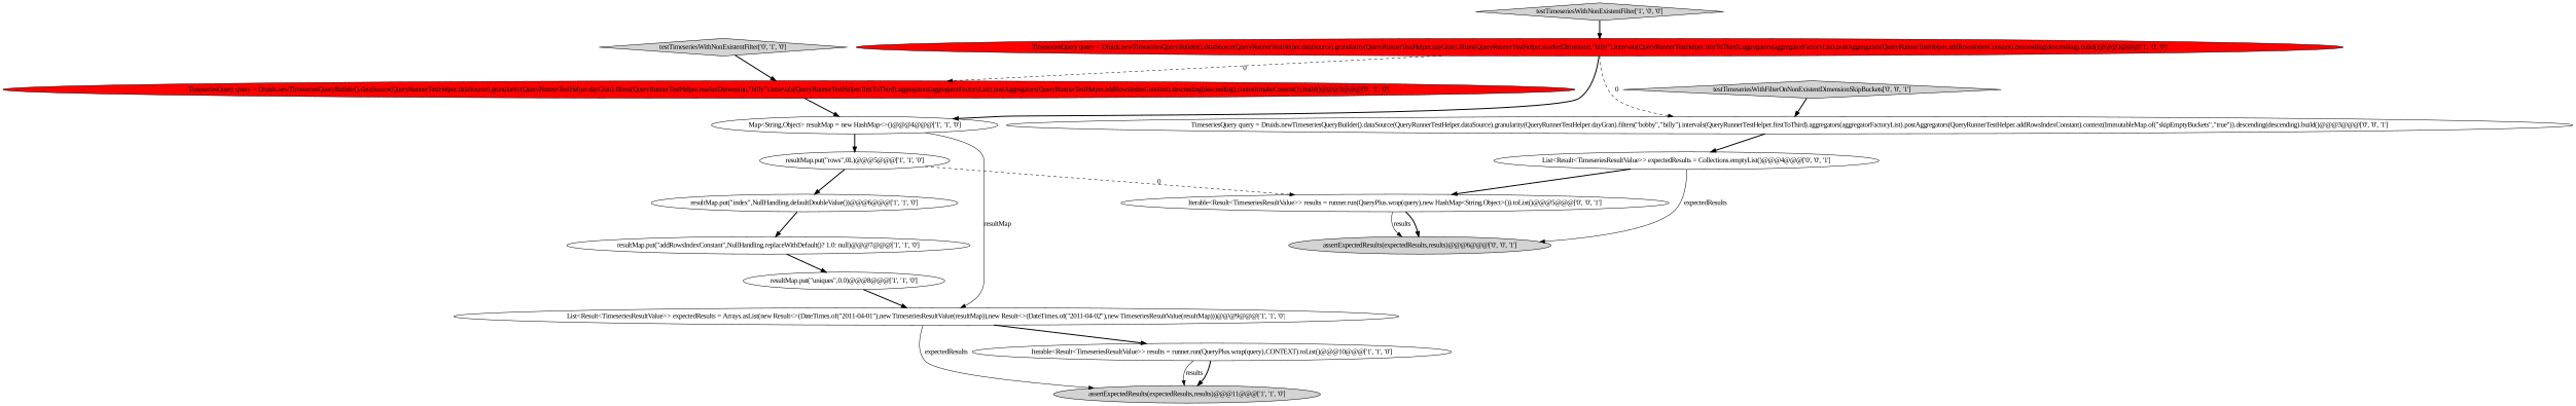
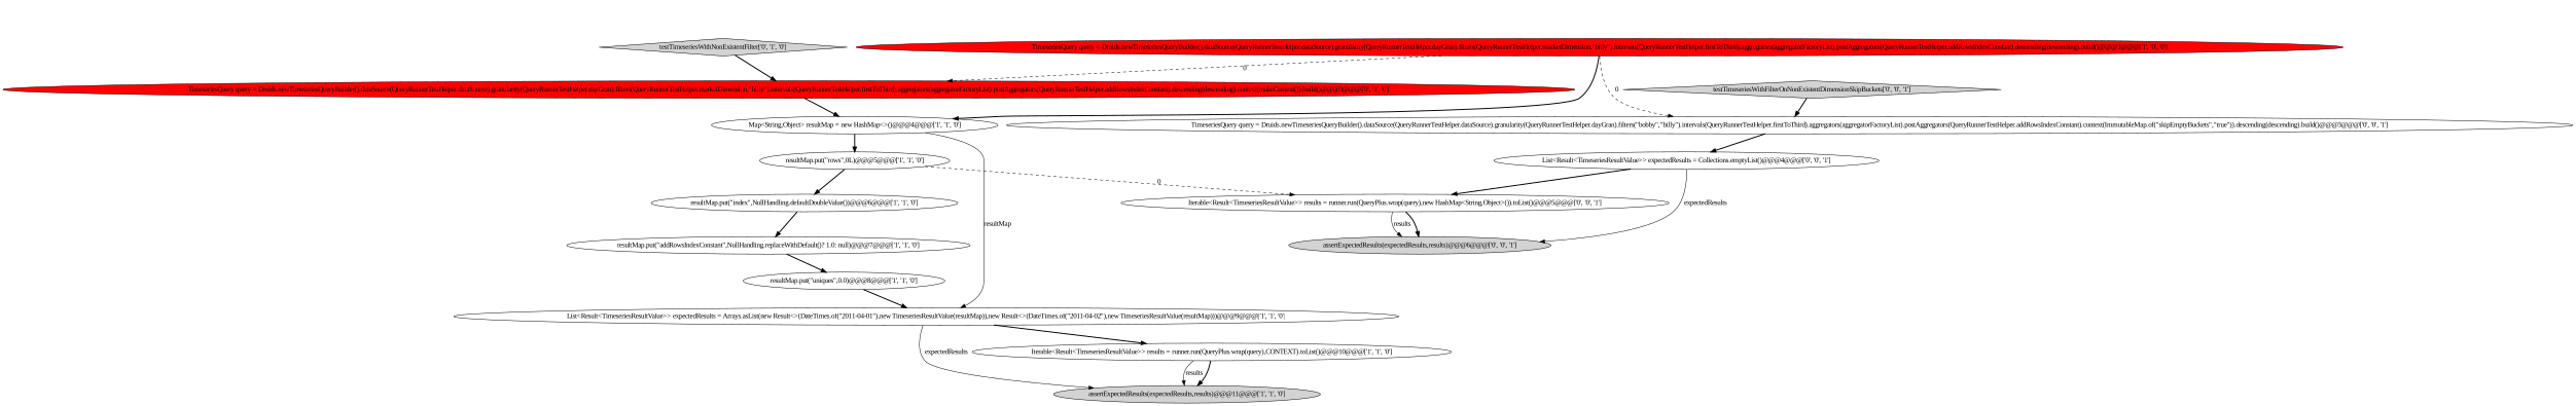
  digraph {
    fontname="Liberation Serif"
    node [fillcolor=white shape=ellipse style=filled fontname="Liberation Serif"]
    edge [style=bold fontname="Liberation Serif"]
    n1 [label="Iterable<Result<TimeseriesResultValue>> results = runner.run(QueryPlus.wrap(query),new HashMap<String,Object>()).toList()@@@5@@@['0', '0', '1']"]
    n2 [fillcolor=lightgray label="assertExpectedResults(expectedResults,results)@@@6@@@['0', '0', '1']"]
    n3 [label="resultMap.put(\"index\",NullHandling.defaultDoubleValue())@@@6@@@['1', '1', '0']"]
    n4 [label="resultMap.put(\"addRowsIndexConstant\",NullHandling.replaceWithDefault()? 1.0: null)@@@7@@@['1', '1', '0']"]
    n5 [fillcolor=lightgray label="assertExpectedResults(expectedResults,results)@@@11@@@['1', '1', '0']"]
    n6 [fillcolor=red label="TimeseriesQuery query = Druids.newTimeseriesQueryBuilder().dataSource(QueryRunnerTestHelper.dataSource).granularity(QueryRunnerTestHelper.dayGran).filters(QueryRunnerTestHelper.marketDimension,\"billy\").intervals(QueryRunnerTestHelper.firstToThird).aggregators(aggregatorFactoryList).postAggregators(QueryRunnerTestHelper.addRowsIndexConstant).descending(descending).context(makeContext()).build()@@@3@@@['0', '1', '0']"]
    n7 [label="Map<String,Object> resultMap = new HashMap<>()@@@4@@@['1', '1', '0']"]
    n8 [fillcolor=red label="TimeseriesQuery query = Druids.newTimeseriesQueryBuilder().dataSource(QueryRunnerTestHelper.dataSource).granularity(QueryRunnerTestHelper.dayGran).filters(QueryRunnerTestHelper.marketDimension,\"billy\").intervals(QueryRunnerTestHelper.firstToThird).aggregators(aggregatorFactoryList).postAggregators(QueryRunnerTestHelper.addRowsIndexConstant).descending(descending).build()@@@3@@@['1', '0', '0']"]
    n9 [label="TimeseriesQuery query = Druids.newTimeseriesQueryBuilder().dataSource(QueryRunnerTestHelper.dataSource).granularity(QueryRunnerTestHelper.dayGran).filters(\"bobby\",\"billy\").intervals(QueryRunnerTestHelper.firstToThird).aggregators(aggregatorFactoryList).postAggregators(QueryRunnerTestHelper.addRowsIndexConstant).context(ImmutableMap.of(\"skipEmptyBuckets\",\"true\")).descending(descending).build()@@@3@@@['0', '0', '1']"]
    n10 [label="resultMap.put(\"uniques\",0.0)@@@8@@@['1', '1', '0']"]
    n11 [label="List<Result<TimeseriesResultValue>> expectedResults = Arrays.asList(new Result<>(DateTimes.of(\"2011-04-01\"),new TimeseriesResultValue(resultMap)),new Result<>(DateTimes.of(\"2011-04-02\"),new TimeseriesResultValue(resultMap)))@@@9@@@['1', '1', '0']"]
    n12 [label="List<Result<TimeseriesResultValue>> expectedResults = Collections.emptyList()@@@4@@@['0', '0', '1']"]
    n13 [fillcolor=lightgray label="testTimeseriesWithFilterOnNonExistentDimensionSkipBuckets['0', '0', '1']" shape=diamond]
    n14 [label="resultMap.put(\"rows\",0L)@@@5@@@['1', '1', '0']"]
-   n15 [fillcolor=lightgray label="testTimeseriesWithNonExistentFilter['1', '0', '0']" shape=diamond]
    n16 [fillcolor=lightgray label="testTimeseriesWithNonExistentFilter['0', '1', '0']" shape=diamond]
    n17 [label="Iterable<Result<TimeseriesResultValue>> results = runner.run(QueryPlus.wrap(query),CONTEXT).toList()@@@10@@@['1', '1', '0']"]
    n1 -> n2
    n1 -> n2 [label=results style=solid]
    n3 -> n4
    n4 -> n10
    n6 -> n7
    n7 -> n11 [label=resultMap style=solid]
    n7 -> n14
    n8 -> n6 [label=0 style=dashed]
    n8 -> n7
    n8 -> n9 [label=0 style=dashed]
    n9 -> n12
    n10 -> n11
    n11 -> n5 [label=expectedResults style=solid]
    n11 -> n17
    n12 -> n1
    n12 -> n2 [label=expectedResults style=solid]
    n13 -> n9
    n14 -> n1 [label=0 style=dashed]
    n14 -> n3
-   n15 -> n8
    n16 -> n6
    n17 -> n5
    n17 -> n5 [label=results style=solid]
  }
